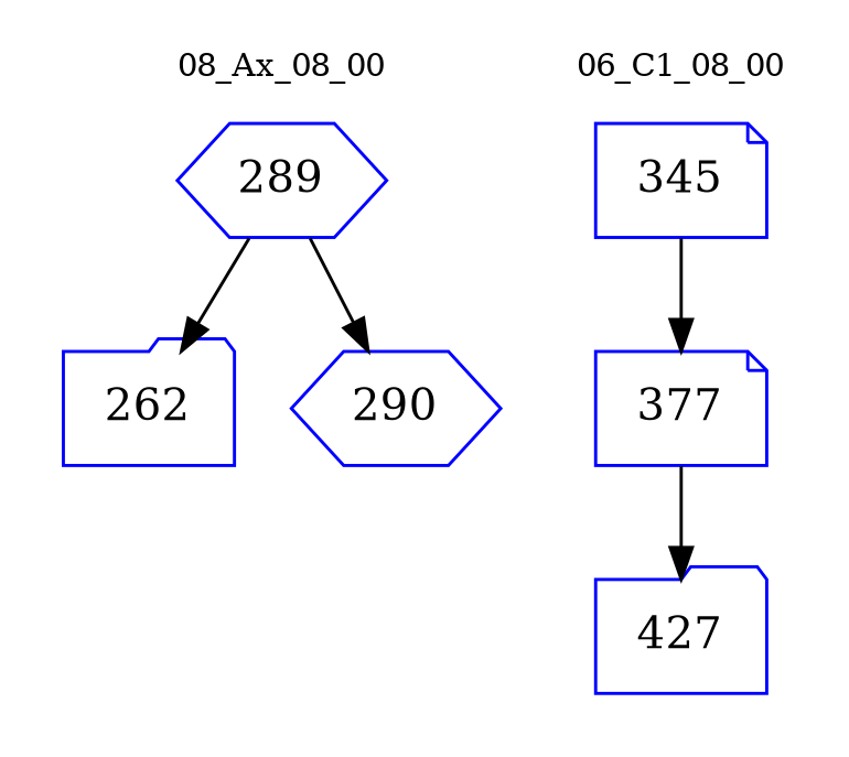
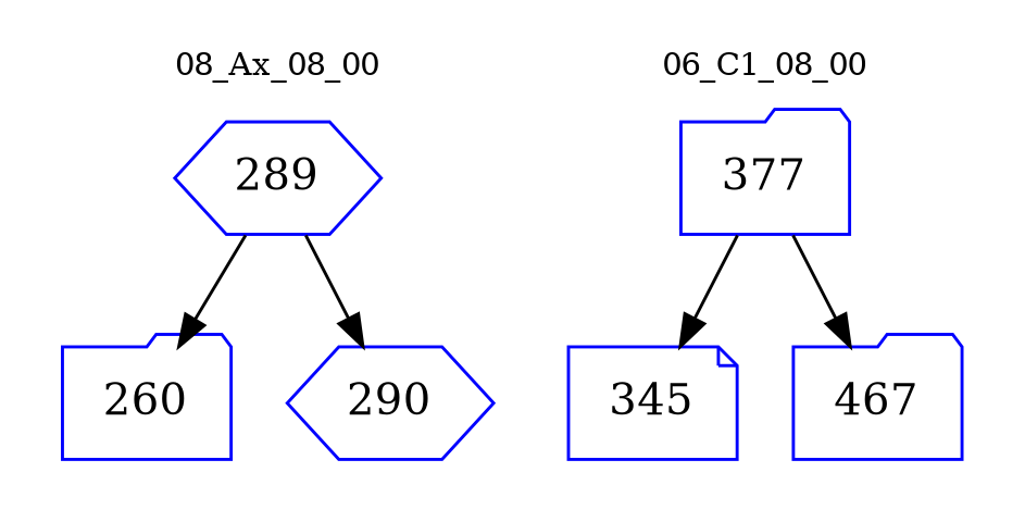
  digraph {
    node [color=blue shape=hexagon]
    edge [color=black]
    n1 [label=289]
-   n2 [label=262 shape=folder]
+   n2 [label=260 shape=folder]
    n3 [label=290]
-   n4 [label=377 shape=note]
+   n4 [label=377 shape=folder]
    n5 [label=345 shape=note]
-   n6 [label=427 shape=folder]
+   n6 [label=467 shape=folder]
    subgraph cluster_1 {
      color=white
      fontsize=10
      label="08_Ax_08_00"
      n1
      n2
      n3
    }
    subgraph cluster_2 {
      color=white
      fontsize=10
      label="06_C1_08_00"
      n4
      n5
      n6
    }
    n1 -> n2
    n1 -> n3
-   n5 -> n4
+   n4 -> n5
    n4 -> n6
  }
